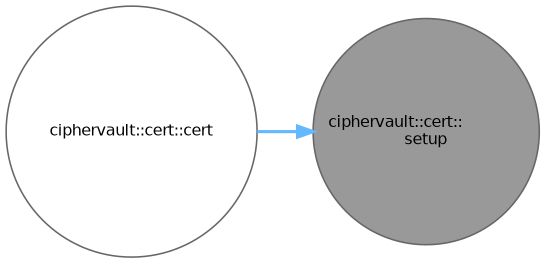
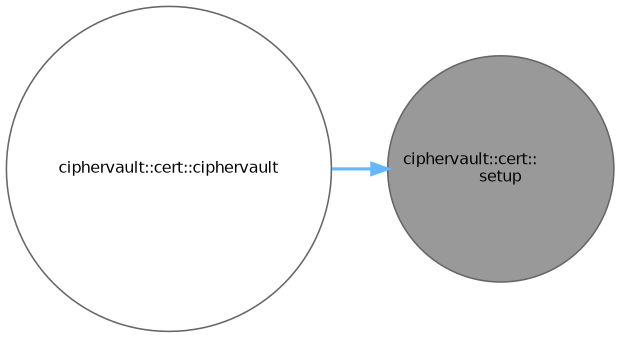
  digraph {
    rankdir=RL
    node [fontname=Helvetica fontsize=10 shape=circle style=filled]
    n1 [color=gray40 fillcolor=grey60 fontcolor=black height=0.2 label="ciphervault::cert::\lsetup" width=0.4]
-   n2 [color=grey40 fillcolor=white height=0.2 label="ciphervault::cert::cert" width=0.4]
+   n2 [color=grey40 fillcolor=white height=0.2 label="ciphervault::cert::ciphervault" width=0.4]
    n1 -> n2 [color=steelblue1 dir=back fontname=Helvetica fontsize=10 labelfontname=Helvetica labelfontsize=10 style=bold]
  }
